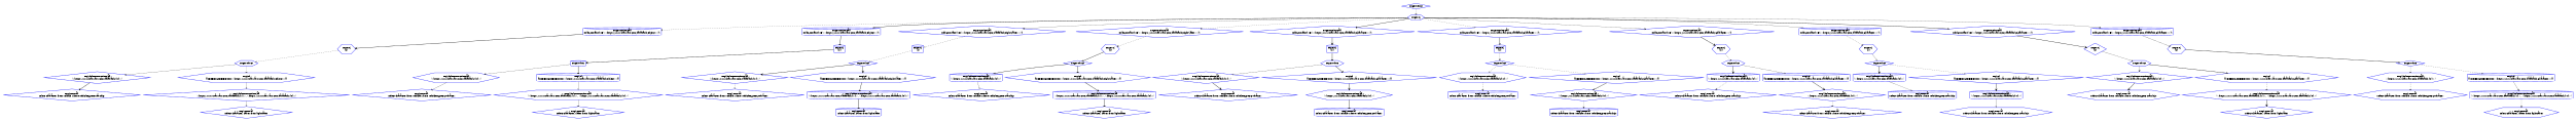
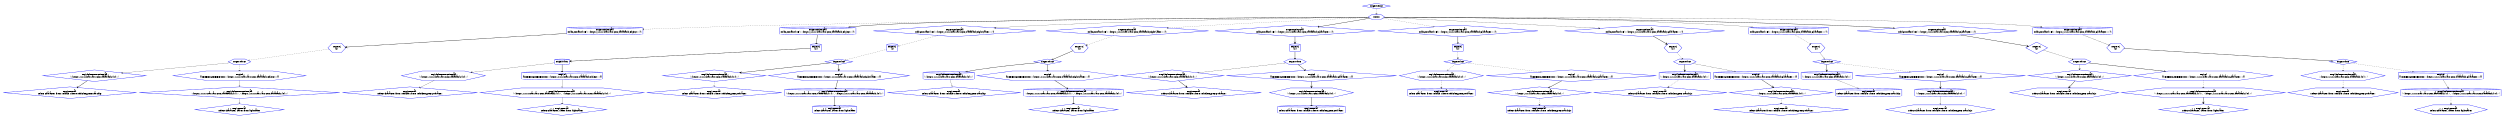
  digraph {
    node [color=blue fontcolor=black shape=diamond style=bold]
    edge [style=bold arrowhead=tee]
    n1 [label=LogDistinct]
-   n2 [label=LogProj shape=hexagon]
+   n2 [label=Union shape=hexagon]
    n3 [label="LogFunctionCall\nAddConstant{1=(\"<https://www.starwars.com/databank/Object>\")}" shape=cylinder]
    n4 [label="LogFunctionCall\nAddConstant{1=(\"<https://www.starwars.com/databank/Object>\")}" shape=cylinder]
    n5 [label="LogFunctionCall\nAddConstant{1=(\"<https://www.starwars.com/databank/LightSaber>\")}"]
    n6 [label="LogFunctionCall\nAddConstant{1=(\"<https://www.starwars.com/databank/LightSaber>\")}"]
    n7 [label="LogFunctionCall\nAddConstant{1=(\"<https://www.starwars.com/databank/Character>\")}"]
    n8 [label="LogFunctionCall\nAddConstant{1=(\"<https://www.starwars.com/databank/Character>\")}"]
    n9 [label="LogFunctionCall\nAddConstant{1=(\"<https://www.starwars.com/databank/Character>\")}"]
    n10 [label="LogFunctionCall\nAddConstant{1=(\"<https://www.starwars.com/databank/Character>\")}" shape=cylinder]
    n11 [label="LogFunctionCall\nAddConstant{1=(\"<https://www.starwars.com/databank/Character>\")}"]
    n12 [label="LogFunctionCall\nAddConstant{1=(\"<https://www.starwars.com/databank/Character>\")}" shape=cylinder]
    n13 [label="LogProj\n[0]" shape=hexagon]
    n14 [label=LogProduct shape=hexagon]
    n15 [label="LogSkolemFunctionCall\n(<https://www.starwars.com/databank/{0}>)"]
    n16 [label="LogSel\n[[0PREDICATE_EQUAL\"<https://www.starwars.com/databank/Object>\"]]" shape=hexagon]
    n17 [label="LogSQLEval \nselect character from vehicle where vehicleType='starship'"]
    n18 [label="LogSkolemFunctionCall\n(<https://www.starwars.com/databank/{1}>, <https://www.starwars.com/databank/{0}>)"]
    n19 [label="LogSQLEval \nselect character, saber from lightsaber"]
    n20 [label="LogProj\n[0]" shape=cylinder]
    n21 [label=LogProduct shape=cylinder]
    n22 [label="LogSkolemFunctionCall\n(<https://www.starwars.com/databank/{0}>)" shape=hexagon]
    n23 [label="LogSel\n[[0PREDICATE_EQUAL\"<https://www.starwars.com/databank/Object>\"]]" shape=cylinder]
    n24 [label="LogSQLEval \nselect character from vehicle where vehicleType='podracer'"]
    n25 [label="LogSkolemFunctionCall\n(<https://www.starwars.com/databank/{1}>, <https://www.starwars.com/databank/{0}>)" shape=hexagon]
    n26 [label="LogSQLEval \nselect character, saber from lightsaber"]
    n27 [label="LogProj\n[0]" shape=cylinder]
    n28 [label=LogProduct]
    n29 [label="LogSkolemFunctionCall\n(<https://www.starwars.com/databank/{0}>)"]
    n30 [label="LogSel\n[[0PREDICATE_EQUAL\"<https://www.starwars.com/databank/LightSaber>\"]]" shape=hexagon]
    n31 [label="LogSQLEval \nselect character from vehicle where vehicleType='podracer'"]
    n32 [label="LogSkolemFunctionCall\n(<https://www.starwars.com/databank/{1}>, <https://www.starwars.com/databank/{0}>)" shape=cylinder]
    n33 [label="LogSQLEval \nselect character, saber from lightsaber" shape=cylinder]
    n34 [label="LogProj\n[0]" shape=hexagon]
    n35 [label=LogProduct]
    n36 [label="LogSkolemFunctionCall\n(<https://www.starwars.com/databank/{0}>)" shape=cylinder]
    n37 [label="LogSel\n[[0PREDICATE_EQUAL\"<https://www.starwars.com/databank/LightSaber>\"]]" shape=hexagon]
    n38 [label="LogSQLEval \nselect character from vehicle where vehicleType='starship'"]
    n39 [label="LogSkolemFunctionCall\n(<https://www.starwars.com/databank/{1}>, <https://www.starwars.com/databank/{0}>)" shape=cylinder]
    n40 [label="LogSQLEval \nselect character, saber from lightsaber"]
    n41 [label="LogProj\n[0]" shape=cylinder]
    n42 [label=LogProduct shape=hexagon]
    n43 [label="LogSkolemFunctionCall\n(<https://www.starwars.com/databank/{0}>)"]
    n44 [label="LogSel\n[[0PREDICATE_EQUAL\"<https://www.starwars.com/databank/Character>\"]]"]
    n45 [label="LogSQLEval \nselect character from vehicle where vehicleType='podracer'"]
    n46 [label="LogSkolemFunctionCall\n(<https://www.starwars.com/databank/{0}>)" shape=hexagon]
    n47 [label="LogSQLEval \nselect character from vehicle where vehicleType='podracer'" shape=cylinder]
    n48 [label="LogProj\n[0]" shape=cylinder]
    n49 [label=LogProduct]
    n50 [label="LogSkolemFunctionCall\n(<https://www.starwars.com/databank/{0}>)" shape=hexagon]
    n51 [label="LogSel\n[[0PREDICATE_EQUAL\"<https://www.starwars.com/databank/Character>\"]]"]
    n52 [label="LogSQLEval \nselect character from vehicle where vehicleType='podracer'" shape=cylinder]
    n53 [label="LogSkolemFunctionCall\n(<https://www.starwars.com/databank/{0}>)"]
    n54 [label="LogSQLEval \nselect character from vehicle where vehicleType='starship'" shape=cylinder]
    n55 [label="LogProj\n[0]" shape=hexagon]
    n56 [label=LogProduct shape=hexagon]
    n57 [label="LogSkolemFunctionCall\n(<https://www.starwars.com/databank/{0}>)" shape=cylinder]
    n58 [label="LogSel\n[[0PREDICATE_EQUAL\"<https://www.starwars.com/databank/Character>\"]]" shape=cylinder]
    n59 [label="LogSQLEval \nselect character from vehicle where vehicleType='starship'"]
    n60 [label="LogSkolemFunctionCall\n(<https://www.starwars.com/databank/{0}>)"]
    n61 [label="LogSQLEval \nselect character from vehicle where vehicleType='podracer'"]
    n62 [label="LogProj\n[0]" shape=hexagon]
    n63 [label=LogProduct]
    n64 [label="LogSkolemFunctionCall\n(<https://www.starwars.com/databank/{0}>)" shape=cylinder]
    n65 [label="LogSel\n[[0PREDICATE_EQUAL\"<https://www.starwars.com/databank/Character>\"]]"]
    n66 [label="LogSQLEval \nselect character from vehicle where vehicleType='starship'" shape=cylinder]
    n67 [label="LogSkolemFunctionCall\n(<https://www.starwars.com/databank/{0}>)" shape=cylinder]
    n68 [label="LogSQLEval \nselect character from vehicle where vehicleType='starship'" shape=hexagon]
    n69 [label="LogProj\n[0]"]
    n70 [label=LogProduct shape=hexagon]
    n71 [label="LogSkolemFunctionCall\n(<https://www.starwars.com/databank/{0}>)"]
    n72 [label="LogSel\n[[1PREDICATE_EQUAL\"<https://www.starwars.com/databank/Character>\"]]" shape=hexagon]
    n73 [label="LogSQLEval \nselect character from vehicle where vehicleType='starship'" shape=hexagon]
    n74 [label="LogSkolemFunctionCall\n(<https://www.starwars.com/databank/{1}>, <https://www.starwars.com/databank/{0}>)" shape=hexagon]
    n75 [label="LogSQLEval \nselect character, saber from lightsaber"]
    n76 [label="LogProj\n[0]" shape=hexagon]
    n77 [label=LogProduct]
    n78 [label="LogSkolemFunctionCall\n(<https://www.starwars.com/databank/{0}>)" shape=hexagon]
    n79 [label="LogSel\n[[1PREDICATE_EQUAL\"<https://www.starwars.com/databank/Character>\"]]" shape=cylinder]
    n80 [label="LogSQLEval \nselect character from vehicle where vehicleType='podracer'" shape=hexagon]
    n81 [label="LogSkolemFunctionCall\n(<https://www.starwars.com/databank/{1}>, <https://www.starwars.com/databank/{0}>)" shape=cylinder]
    n82 [label="LogSQLEval \nselect character, saber from lightsaber" shape=hexagon]
    n1 -> n2 [style=dashed]
    n2 -> n3 [style=dashed]
    n2 -> n4 [arrowhead=onormal]
    n2 -> n5 [style=solid arrowhead=vee]
    n2 -> n6 [style=dashed]
    n2 -> n7
    n2 -> n8 [style=dashed arrowhead=onormal]
    n2 -> n9 [style=solid arrowhead=vee]
    n2 -> n10 [style=solid arrowhead=onormal]
    n2 -> n11 [arrowhead=onormal]
    n2 -> n12 [style=solid arrowhead=vee]
    n3 -> n13 [arrowhead=vee]
    n4 -> n20
    n5 -> n27 [style=dashed arrowhead=onormal]
    n6 -> n34 [style=dashed arrowhead=vee]
    n7 -> n41 [arrowhead=vee]
    n8 -> n48 [arrowhead=onormal]
    n9 -> n55 [arrowhead=vee]
    n10 -> n62 [style=dashed]
    n11 -> n69 [arrowhead=vee]
    n12 -> n76 [style=solid]
    n13 -> n14 [style=dashed arrowhead=onormal]
    n14 -> n15 [style=solid]
    n14 -> n16 [style=dashed]
    n15 -> n17
    n16 -> n18 [style=solid arrowhead=onormal]
    n18 -> n19 [style=solid arrowhead=onormal]
    n20 -> n21 [arrowhead=vee]
    n21 -> n22 [style=solid arrowhead=vee]
    n21 -> n23
    n22 -> n24 [style=solid]
    n23 -> n25 [style=solid arrowhead=onormal]
    n25 -> n26 [style=solid]
    n27 -> n28 [style=dashed arrowhead=onormal]
    n28 -> n29 [arrowhead=vee]
    n28 -> n30 [arrowhead=vee]
    n29 -> n31 [style=dashed arrowhead=onormal]
    n30 -> n32
    n32 -> n33
    n34 -> n35 [arrowhead=onormal]
    n35 -> n36 [arrowhead=onormal]
    n35 -> n37
    n36 -> n38 [style=solid arrowhead=onormal]
    n37 -> n39
    n39 -> n40
    n41 -> n42
    n42 -> n43 [style=solid arrowhead=onormal]
    n42 -> n44
    n43 -> n45 [arrowhead=vee]
    n44 -> n46 [arrowhead=vee]
    n46 -> n47
    n48 -> n49 [style=dashed arrowhead=vee]
    n49 -> n50 [style=dashed arrowhead=onormal]
    n49 -> n51 [style=dashed arrowhead=onormal]
    n50 -> n52 [style=dashed arrowhead=vee]
    n51 -> n53 [arrowhead=onormal]
    n53 -> n54 [style=dashed arrowhead=vee]
    n55 -> n56 [style=dashed]
    n56 -> n57 [arrowhead=vee]
    n56 -> n58 [style=solid arrowhead=onormal]
    n57 -> n59 [style=dashed arrowhead=vee]
    n58 -> n60 [arrowhead=vee]
    n60 -> n61 [style=dashed]
    n62 -> n63 [style=solid arrowhead=onormal]
    n63 -> n64 [arrowhead=vee]
    n63 -> n65 [style=dashed arrowhead=onormal]
    n64 -> n66 [style=solid arrowhead=onormal]
    n65 -> n67 [arrowhead=vee]
    n67 -> n68 [style=solid arrowhead=onormal]
    n69 -> n70 [style=solid]
    n70 -> n71 [style=solid arrowhead=vee]
    n70 -> n72 [arrowhead=onormal]
    n71 -> n73 [arrowhead=vee]
    n72 -> n74 [style=dashed]
    n74 -> n75 [arrowhead=vee]
    n76 -> n77 [arrowhead=onormal]
    n77 -> n78 [style=dashed]
    n77 -> n79 [style=dashed arrowhead=onormal]
    n78 -> n80 [style=dashed]
    n79 -> n81 [style=solid arrowhead=vee]
    n81 -> n82 [style=dashed arrowhead=vee]
  }
